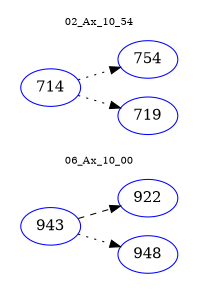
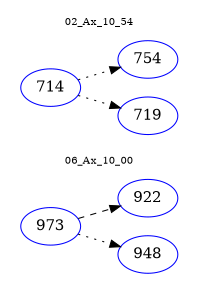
  digraph {
    rankdir=LR
    node [color=blue]
    edge [color=black style=dotted]
-   n1 [label=943]
+   n1 [label=973]
    n2 [label=948]
    n3 [label=922]
    n4 [label=714]
    n5 [label=719]
    n6 [label=754]
    subgraph cluster_1 {
      color=white
      fontsize=10
      label="06_Ax_10_00"
      n1
      n2
      n3
    }
    subgraph cluster_2 {
      color=white
      fontsize=10
      label="02_Ax_10_54"
      n4
      n5
      n6
    }
    n1 -> n2
    n1 -> n3 [style=dashed]
    n4 -> n5
    n4 -> n6
  }
